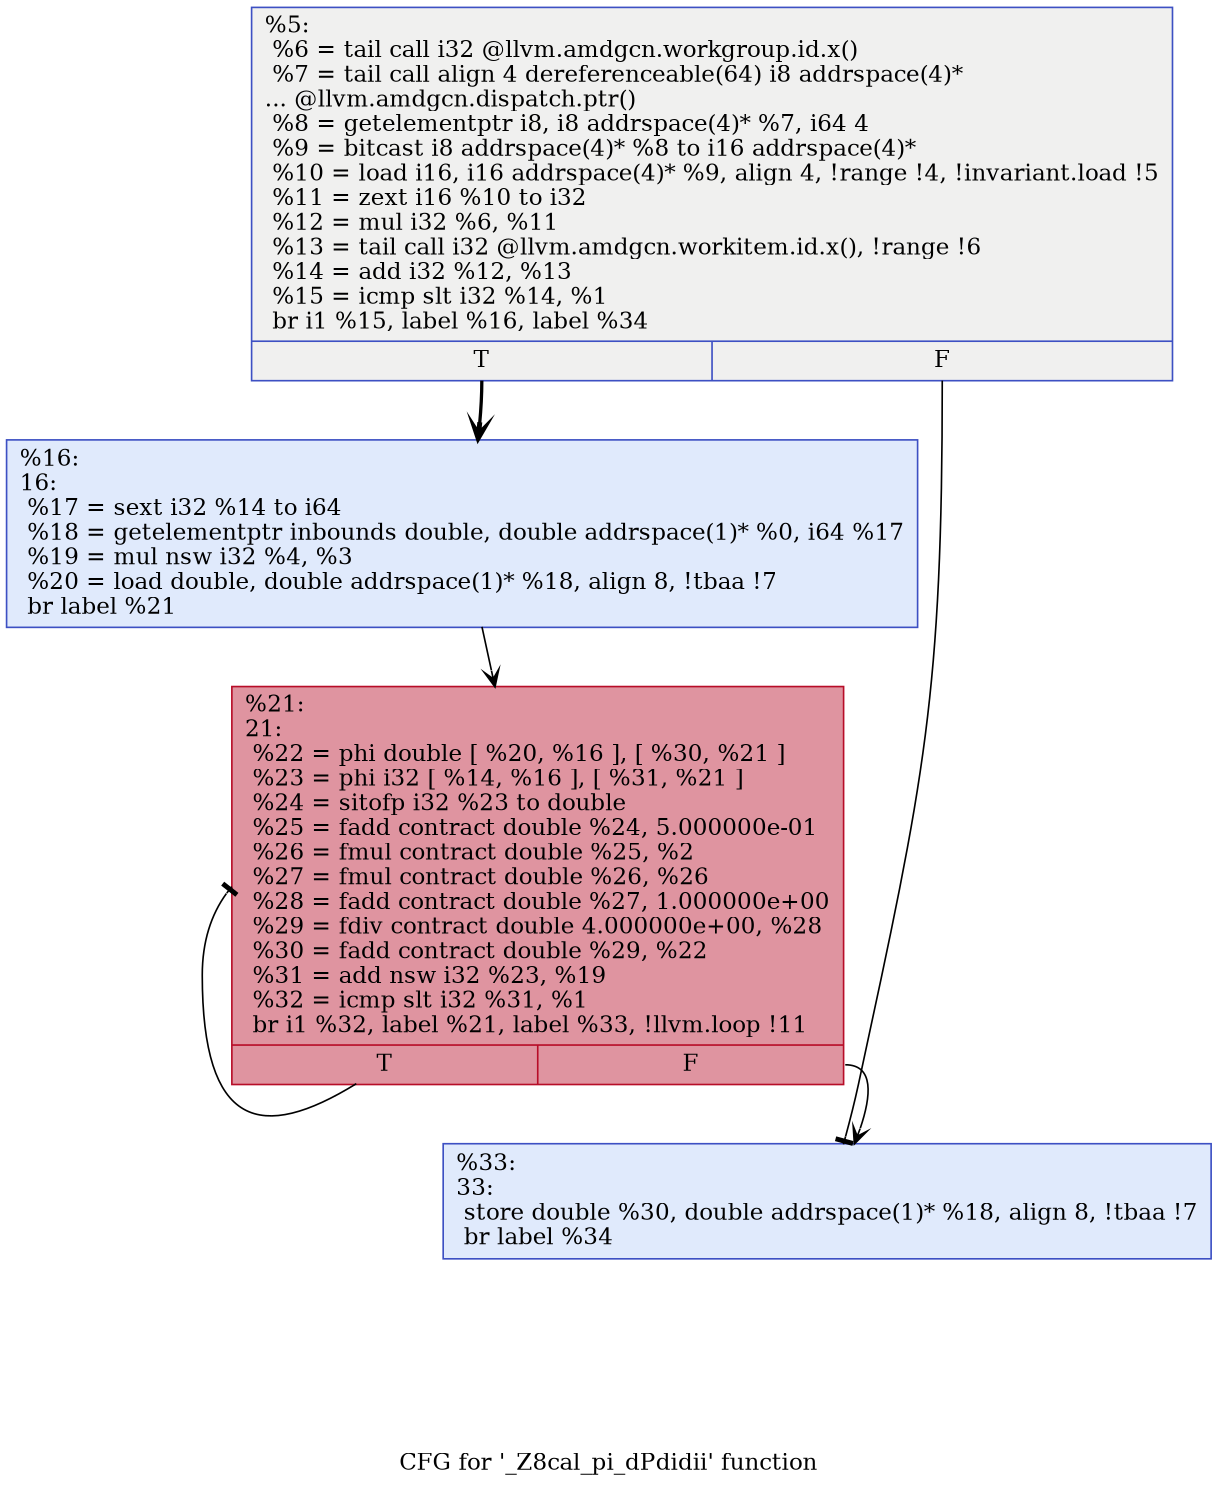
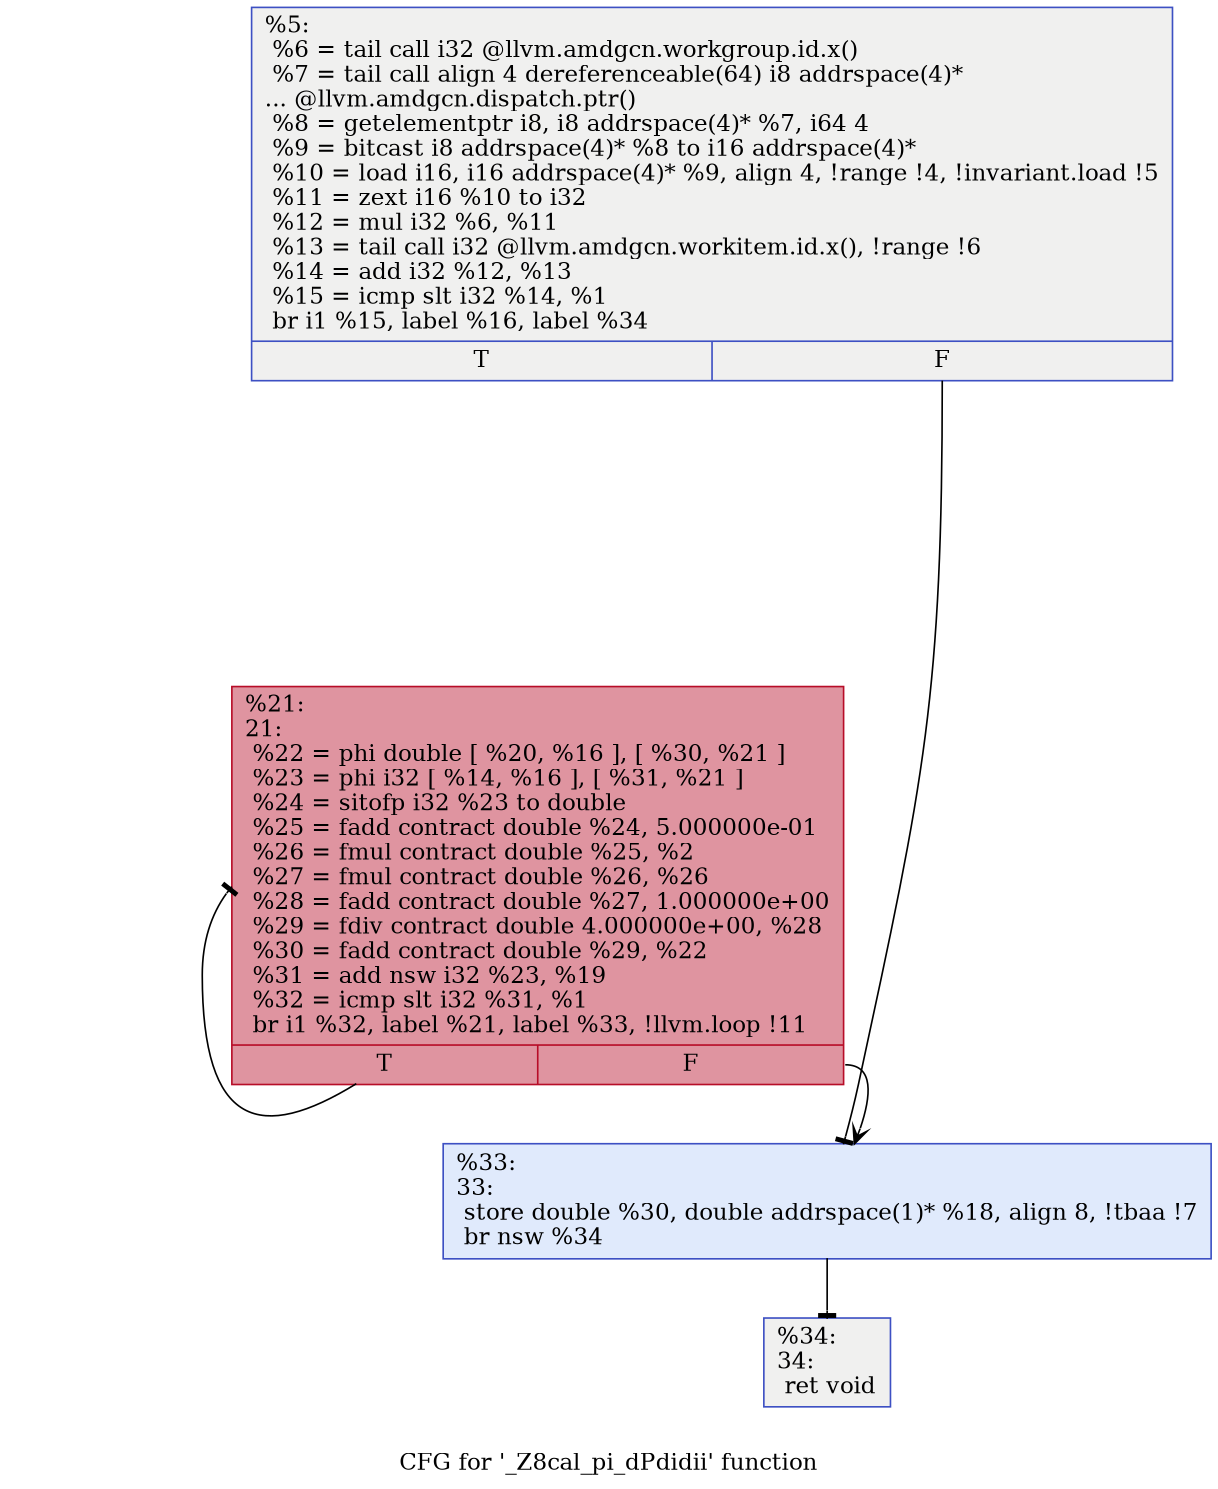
  digraph {
    label="CFG for '_Z8cal_pi_dPdidii' function"
    node [color="#3d50c3ff" fillcolor="#dedcdb70" shape=record style=filled]
    edge [arrowhead=vee style=solid]
    n1 [label="{%5:\l  %6 = tail call i32 @llvm.amdgcn.workgroup.id.x()\l  %7 = tail call align 4 dereferenceable(64) i8 addrspace(4)*\l... @llvm.amdgcn.dispatch.ptr()\l  %8 = getelementptr i8, i8 addrspace(4)* %7, i64 4\l  %9 = bitcast i8 addrspace(4)* %8 to i16 addrspace(4)*\l  %10 = load i16, i16 addrspace(4)* %9, align 4, !range !4, !invariant.load !5\l  %11 = zext i16 %10 to i32\l  %12 = mul i32 %6, %11\l  %13 = tail call i32 @llvm.amdgcn.workitem.id.x(), !range !6\l  %14 = add i32 %12, %13\l  %15 = icmp slt i32 %14, %1\l  br i1 %15, label %16, label %34\l|{<s0>T|<s1>F}}"]
-   n2 [fillcolor="#b9d0f970" label="{%16:\l16:                                               \l  %17 = sext i32 %14 to i64\l  %18 = getelementptr inbounds double, double addrspace(1)* %0, i64 %17\l  %19 = mul nsw i32 %4, %3\l  %20 = load double, double addrspace(1)* %18, align 8, !tbaa !7\l  br label %21\l}"]
-   n3 [fillcolor="#b9d0f970" label="{%33:\l33:                                               \l  store double %30, double addrspace(1)* %18, align 8, !tbaa !7\l  br label %34\l}"]
+   n3 [fillcolor="#b9d0f970" label="{%33:\l33:                                               \l  store double %30, double addrspace(1)* %18, align 8, !tbaa !7\l  br nsw %34\l}"]
    n4 [color="#b70d28ff" fillcolor="#b70d2870" label="{%21:\l21:                                               \l  %22 = phi double [ %20, %16 ], [ %30, %21 ]\l  %23 = phi i32 [ %14, %16 ], [ %31, %21 ]\l  %24 = sitofp i32 %23 to double\l  %25 = fadd contract double %24, 5.000000e-01\l  %26 = fmul contract double %25, %2\l  %27 = fmul contract double %26, %26\l  %28 = fadd contract double %27, 1.000000e+00\l  %29 = fdiv contract double 4.000000e+00, %28\l  %30 = fadd contract double %29, %22\l  %31 = add nsw i32 %23, %19\l  %32 = icmp slt i32 %31, %1\l  br i1 %32, label %21, label %33, !llvm.loop !11\l|{<s0>T|<s1>F}}"]
-   n1 -> n2 [style=bold tailport=s0]
+   n5 [label="{%34:\l34:                                               \l  ret void\l}"]
    n1 -> n3 [arrowhead=tee tailport=s1]
-   n2 -> n4
+   n3 -> n5 [arrowhead=tee]
    n4 -> n3 [tailport=s1]
    n4 -> n4 [arrowhead=tee tailport=s0]
  }
